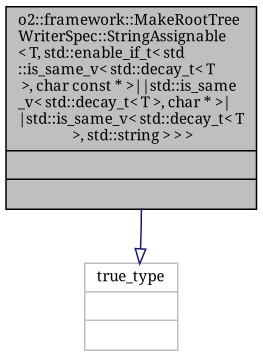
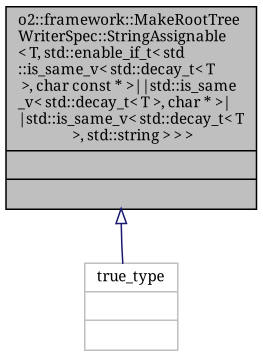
  digraph {
    fontname="Noto Serif"
    node [fontname="Noto Serif" fontsize=10 shape=record]
    n1 [color=black fillcolor=grey75 fontcolor=black height=0.2 label="{o2::framework::MakeRootTree\lWriterSpec::StringAssignable\l\< T, std::enable_if_t\< std\l::is_same_v\< std::decay_t\< T\l \>, char const * \>\|\|std::is_same\l_v\< std::decay_t\< T \>, char * \>\|\l\|std::is_same_v\< std::decay_t\< T\l \>, std::string \> \> \>\n||}" style=filled width=0.4]
    n2 [color=grey75 height=0.2 label="{true_type\n||}" width=0.4]
-   n2 -> n1 [arrowtail=onormal color=midnightblue dir=back fontname="Noto Serif" fontsize=10 labelfontname=Helvetica labelfontsize=10 style=solid]
+   n1 -> n2 [arrowtail=onormal color=midnightblue dir=back fontname="Noto Serif" fontsize=10 labelfontname=Helvetica labelfontsize=10 style=solid]
  }
